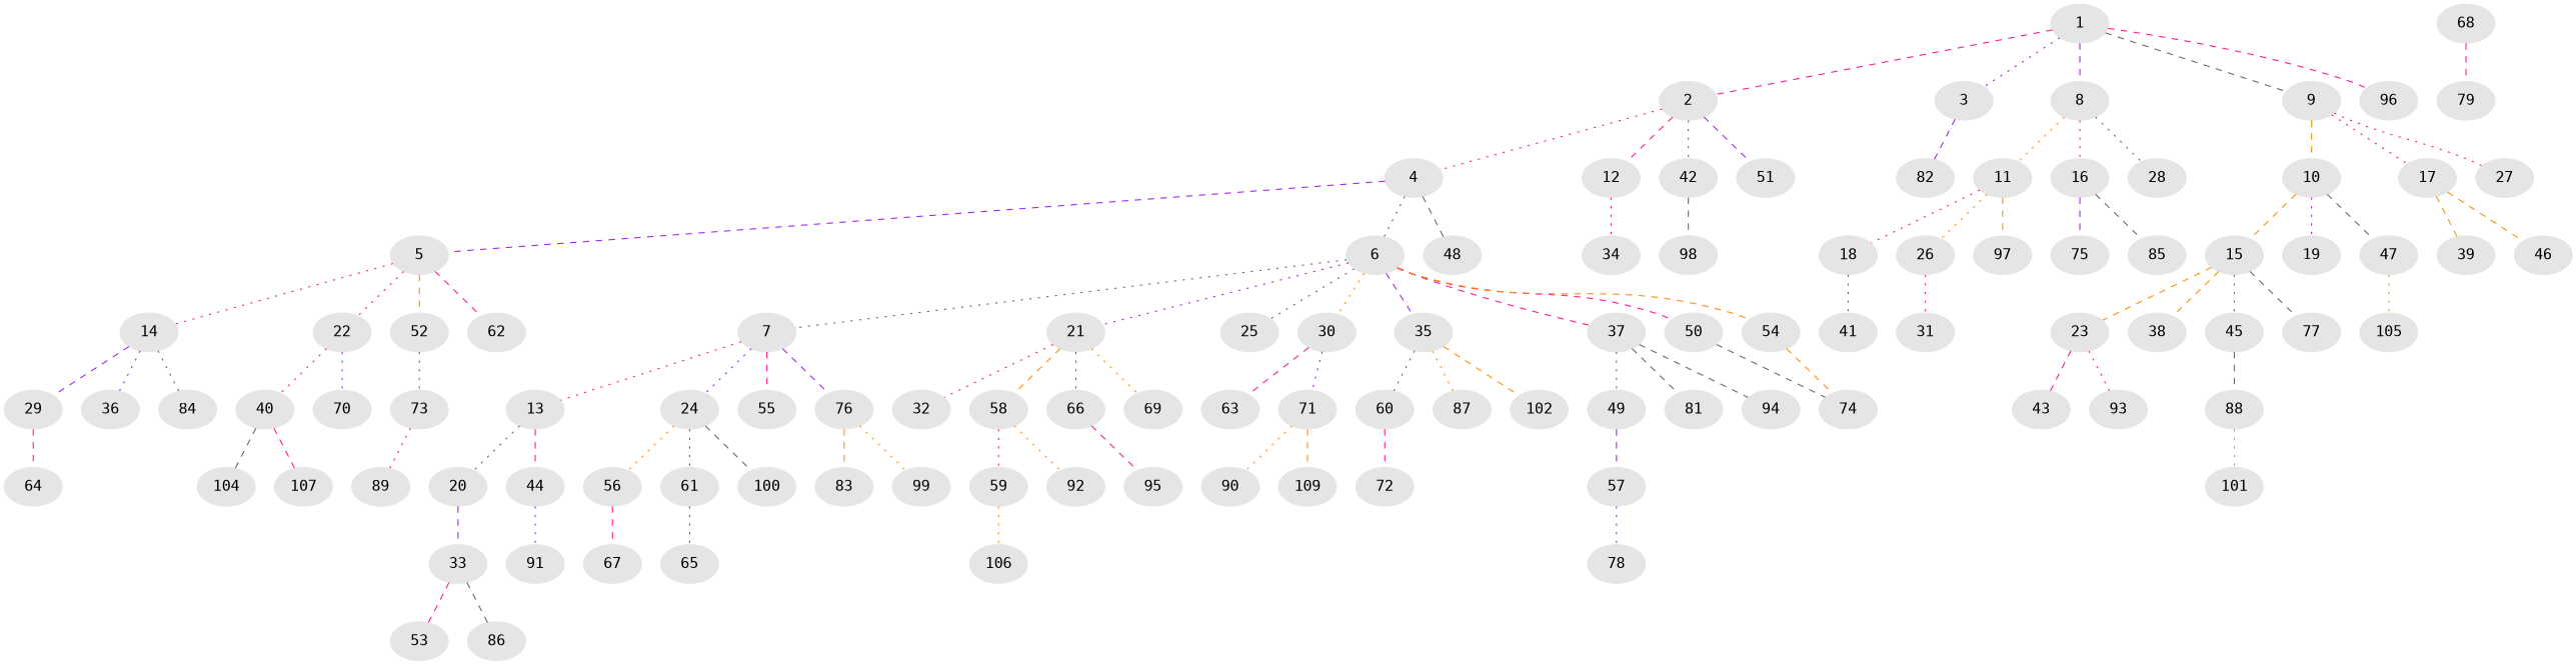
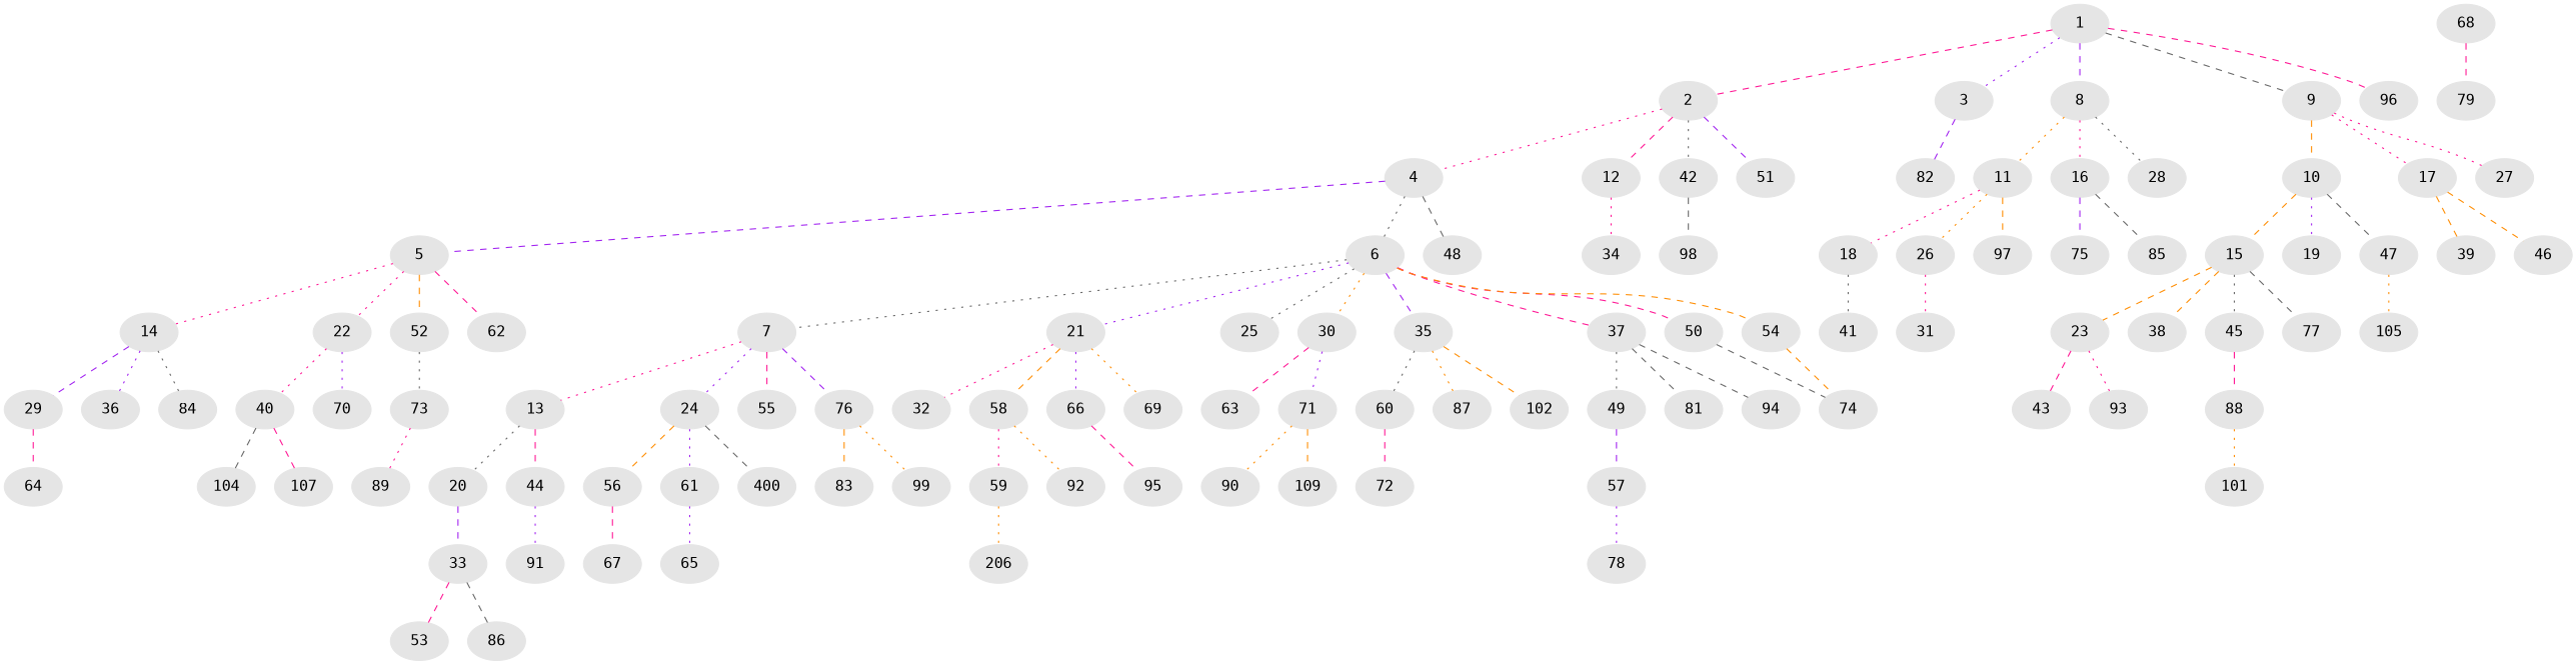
  graph {
    fontname="DejaVu Sans Mono"
    node [color=gray90 fontname="DejaVu Sans Mono" style=filled]
    edge [color=deeppink fontname="DejaVu Sans Mono" style=dashed]
    1
    2
    3
    8
    9
    96
    4
    12
    42
    51
    82
    11
    16
    28
    10
    17
    27
    5
    6
    48
    34
    98
    14
    22
    52
    62
    7
    21
    25
    30
    35
    37
    50
    54
    29
    36
    84
    40
    70
    73
    13
    24
    55
    76
    32
    58
    66
    69
    63
    71
    60
    87
    102
    49
    81
    94
    74
    20
    44
    56
    61
-   100
+   100 [label=400]
    83
    99
    18
    26
    97
    75
    85
    15
    19
    47
    39
    46
    23
    38
    45
    77
    105
    41
    31
    33
    91
    64
    43
    93
    88
    53
    86
    59
    92
    95
    104
    107
    67
    65
    90
    n98 [label=109]
    72
    57
    101
    78
    68
    79
    89
-   106
+   106 [label=206]
    1 -- 2
    1 -- 3 [color=purple style=dotted]
    1 -- 8 [color=purple]
    1 -- 9 [color=gray40]
    1 -- 96
    2 -- 4 [style=dotted]
    2 -- 12
    2 -- 42 [color=gray40 style=dotted]
    2 -- 51 [color=purple]
    3 -- 82 [color=purple]
    8 -- 11 [color=darkorange style=dotted]
    8 -- 16 [style=dotted]
    8 -- 28 [color=gray40 style=dotted]
    9 -- 10 [color=darkorange]
    9 -- 17 [style=dotted]
    9 -- 27 [style=dotted]
    4 -- 5 [color=purple]
    4 -- 6 [color=gray40 style=dotted]
    4 -- 48 [color=gray40]
    12 -- 34 [style=dotted]
    42 -- 98 [color=gray40]
    11 -- 18 [style=dotted]
    11 -- 26 [color=darkorange style=dotted]
    11 -- 97 [color=darkorange]
    16 -- 75 [color=purple]
    16 -- 85 [color=gray40]
    10 -- 15 [color=darkorange]
    10 -- 19 [color=purple style=dotted]
    10 -- 47 [color=gray40]
    17 -- 39 [color=darkorange]
    17 -- 46 [color=darkorange]
    5 -- 14 [style=dotted]
    5 -- 22 [style=dotted]
    5 -- 52 [color=darkorange]
    5 -- 62
    6 -- 7 [color=gray40 style=dotted]
    6 -- 21 [color=purple style=dotted]
    6 -- 25 [color=gray40 style=dotted]
    6 -- 30 [color=darkorange style=dotted]
    6 -- 35 [color=purple]
    6 -- 37
    6 -- 50
    6 -- 54 [color=darkorange]
    14 -- 29 [color=purple]
    14 -- 36 [color=purple style=dotted]
    14 -- 84 [color=gray40 style=dotted]
    22 -- 40 [style=dotted]
    22 -- 70 [color=purple style=dotted]
    52 -- 73 [color=gray40 style=dotted]
    7 -- 13 [style=dotted]
    7 -- 24 [color=purple style=dotted]
    7 -- 55
    7 -- 76 [color=purple]
    21 -- 32 [style=dotted]
    21 -- 58 [color=darkorange]
    21 -- 66 [color=purple style=dotted]
    21 -- 69 [color=darkorange style=dotted]
    30 -- 63
    30 -- 71 [color=purple style=dotted]
    35 -- 60 [color=gray40 style=dotted]
    35 -- 87 [color=darkorange style=dotted]
    35 -- 102 [color=darkorange]
    37 -- 49 [color=gray40 style=dotted]
    37 -- 81 [color=gray40]
    37 -- 94 [color=gray40]
    50 -- 74 [color=gray40]
    54 -- 74 [color=darkorange]
    29 -- 64
    40 -- 104 [color=gray40]
    40 -- 107
    73 -- 89 [style=dotted]
    13 -- 20 [color=gray40 style=dotted]
    13 -- 44
-   24 -- 56 [color=darkorange style=dotted]
+   24 -- 56 [color=darkorange]
    24 -- 61 [color=purple style=dotted]
    24 -- 100 [color=gray40]
    76 -- 83 [color=darkorange]
    76 -- 99 [color=darkorange style=dotted]
    58 -- 59 [style=dotted]
    58 -- 92 [color=darkorange style=dotted]
    66 -- 95
    71 -- 90 [color=darkorange style=dotted]
    71 -- n98 [color=darkorange]
    60 -- 72
    49 -- 57 [color=purple]
    20 -- 33 [color=purple]
    44 -- 91 [color=purple style=dotted]
    56 -- 67
    61 -- 65 [color=purple style=dotted]
    18 -- 41 [color=gray40 style=dotted]
    26 -- 31 [style=dotted]
    15 -- 23 [color=darkorange]
    15 -- 38 [color=darkorange]
    15 -- 45 [color=gray40 style=dotted]
    15 -- 77 [color=gray40]
    47 -- 105 [color=darkorange style=dotted]
    23 -- 43
    23 -- 93 [style=dotted]
    45 -- 88
    33 -- 53
    33 -- 86 [color=gray40]
    88 -- 101 [color=darkorange style=dotted]
    59 -- 106 [color=darkorange style=dotted]
    57 -- 78 [color=purple style=dotted]
    68 -- 79
  }
